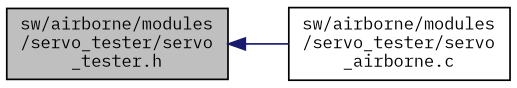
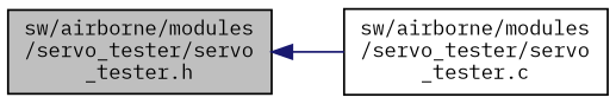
  digraph {
    rankdir=LR
    fontname="IBM Plex Mono"
    node [color=black fontname="IBM Plex Mono" fontsize=10 shape=record style=filled]
    n1 [fillcolor=grey75 fontcolor=black height=0.2 label="sw/airborne/modules\l/servo_tester/servo\l_tester.h" width=0.4]
-   n2 [fillcolor=white height=0.2 label="sw/airborne/modules\l/servo_tester/servo\l_airborne.c" width=0.4]
+   n2 [fillcolor=white height=0.2 label="sw/airborne/modules\l/servo_tester/servo\l_tester.c" width=0.4]
    n1 -> n2 [color=midnightblue dir=back fontname="IBM Plex Mono" fontsize=10 labelfontname=FreeSans labelfontsize=10 style=solid]
  }
